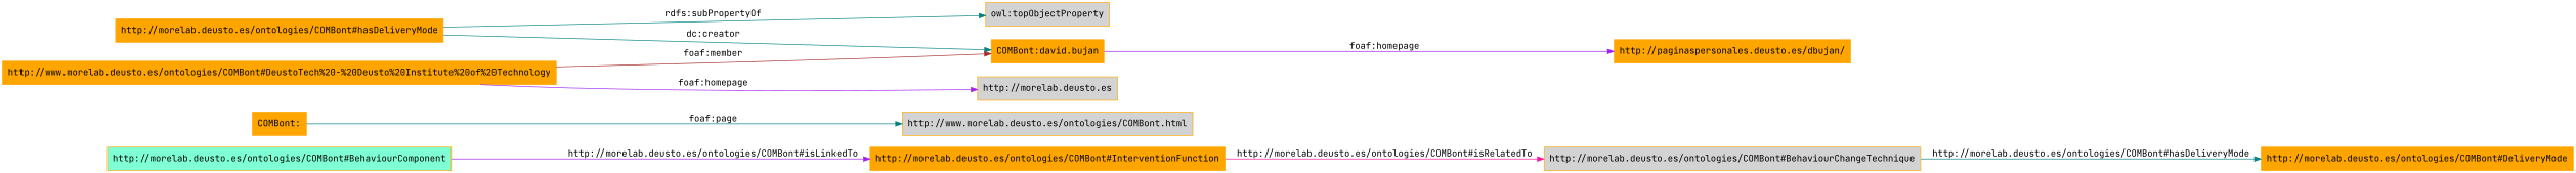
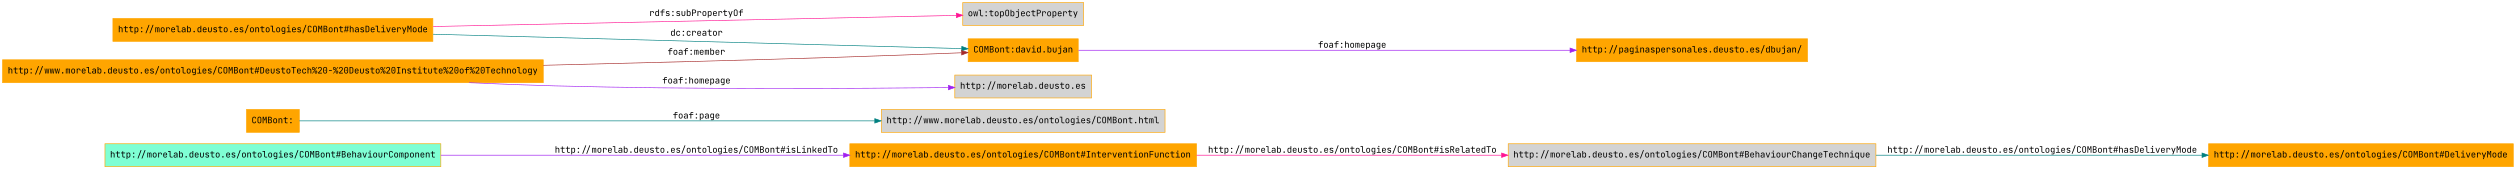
  digraph {
    fontname="JetBrains Mono"
    rankdir=LR
    node [color=orange fillcolor=orange fontname="JetBrains Mono" shape=rectangle style=filled]
    edge [color=teal fontname="JetBrains Mono"]
    "http://morelab.deusto.es/ontologies/COMBont#BehaviourChangeTechnique" [fillcolor=lightgrey]
    "http://morelab.deusto.es/ontologies/COMBont#InterventionFunction"
    "http://morelab.deusto.es/ontologies/COMBont#DeliveryMode"
    "http://morelab.deusto.es/ontologies/COMBont#BehaviourComponent" [fillcolor=aquamarine]
    "http://www.morelab.deusto.es/ontologies/COMBont.html" [fillcolor=lightgrey]
    "COMBont:"
    "COMBont:david.bujan"
    "http://paginaspersonales.deusto.es/dbujan/"
    "http://morelab.deusto.es/ontologies/COMBont#hasDeliveryMode"
    "owl:topObjectProperty" [fillcolor=lightgrey]
    "http://www.morelab.deusto.es/ontologies/COMBont#DeustoTech%20-%20Deusto%20Institute%20of%20Technology"
    "http://morelab.deusto.es" [fillcolor=lightgrey]
    "http://morelab.deusto.es/ontologies/COMBont#BehaviourChangeTechnique" -> "http://morelab.deusto.es/ontologies/COMBont#DeliveryMode" [label="http://morelab.deusto.es/ontologies/COMBont#hasDeliveryMode"]
    "http://morelab.deusto.es/ontologies/COMBont#InterventionFunction" -> "http://morelab.deusto.es/ontologies/COMBont#BehaviourChangeTechnique" [color=deeppink label="http://morelab.deusto.es/ontologies/COMBont#isRelatedTo"]
    "http://morelab.deusto.es/ontologies/COMBont#BehaviourComponent" -> "http://morelab.deusto.es/ontologies/COMBont#InterventionFunction" [color=purple label="http://morelab.deusto.es/ontologies/COMBont#isLinkedTo"]
    "COMBont:" -> "http://www.morelab.deusto.es/ontologies/COMBont.html" [label="foaf:page"]
    "COMBont:david.bujan" -> "http://paginaspersonales.deusto.es/dbujan/" [color=purple label="foaf:homepage"]
    "http://morelab.deusto.es/ontologies/COMBont#hasDeliveryMode" -> "COMBont:david.bujan" [label="dc:creator"]
-   "http://morelab.deusto.es/ontologies/COMBont#hasDeliveryMode" -> "owl:topObjectProperty" [label="rdfs:subPropertyOf"]
+   "http://morelab.deusto.es/ontologies/COMBont#hasDeliveryMode" -> "owl:topObjectProperty" [color=deeppink label="rdfs:subPropertyOf"]
    "http://www.morelab.deusto.es/ontologies/COMBont#DeustoTech%20-%20Deusto%20Institute%20of%20Technology" -> "COMBont:david.bujan" [color=brown label="foaf:member"]
    "http://www.morelab.deusto.es/ontologies/COMBont#DeustoTech%20-%20Deusto%20Institute%20of%20Technology" -> "http://morelab.deusto.es" [color=purple label="foaf:homepage"]
  }
